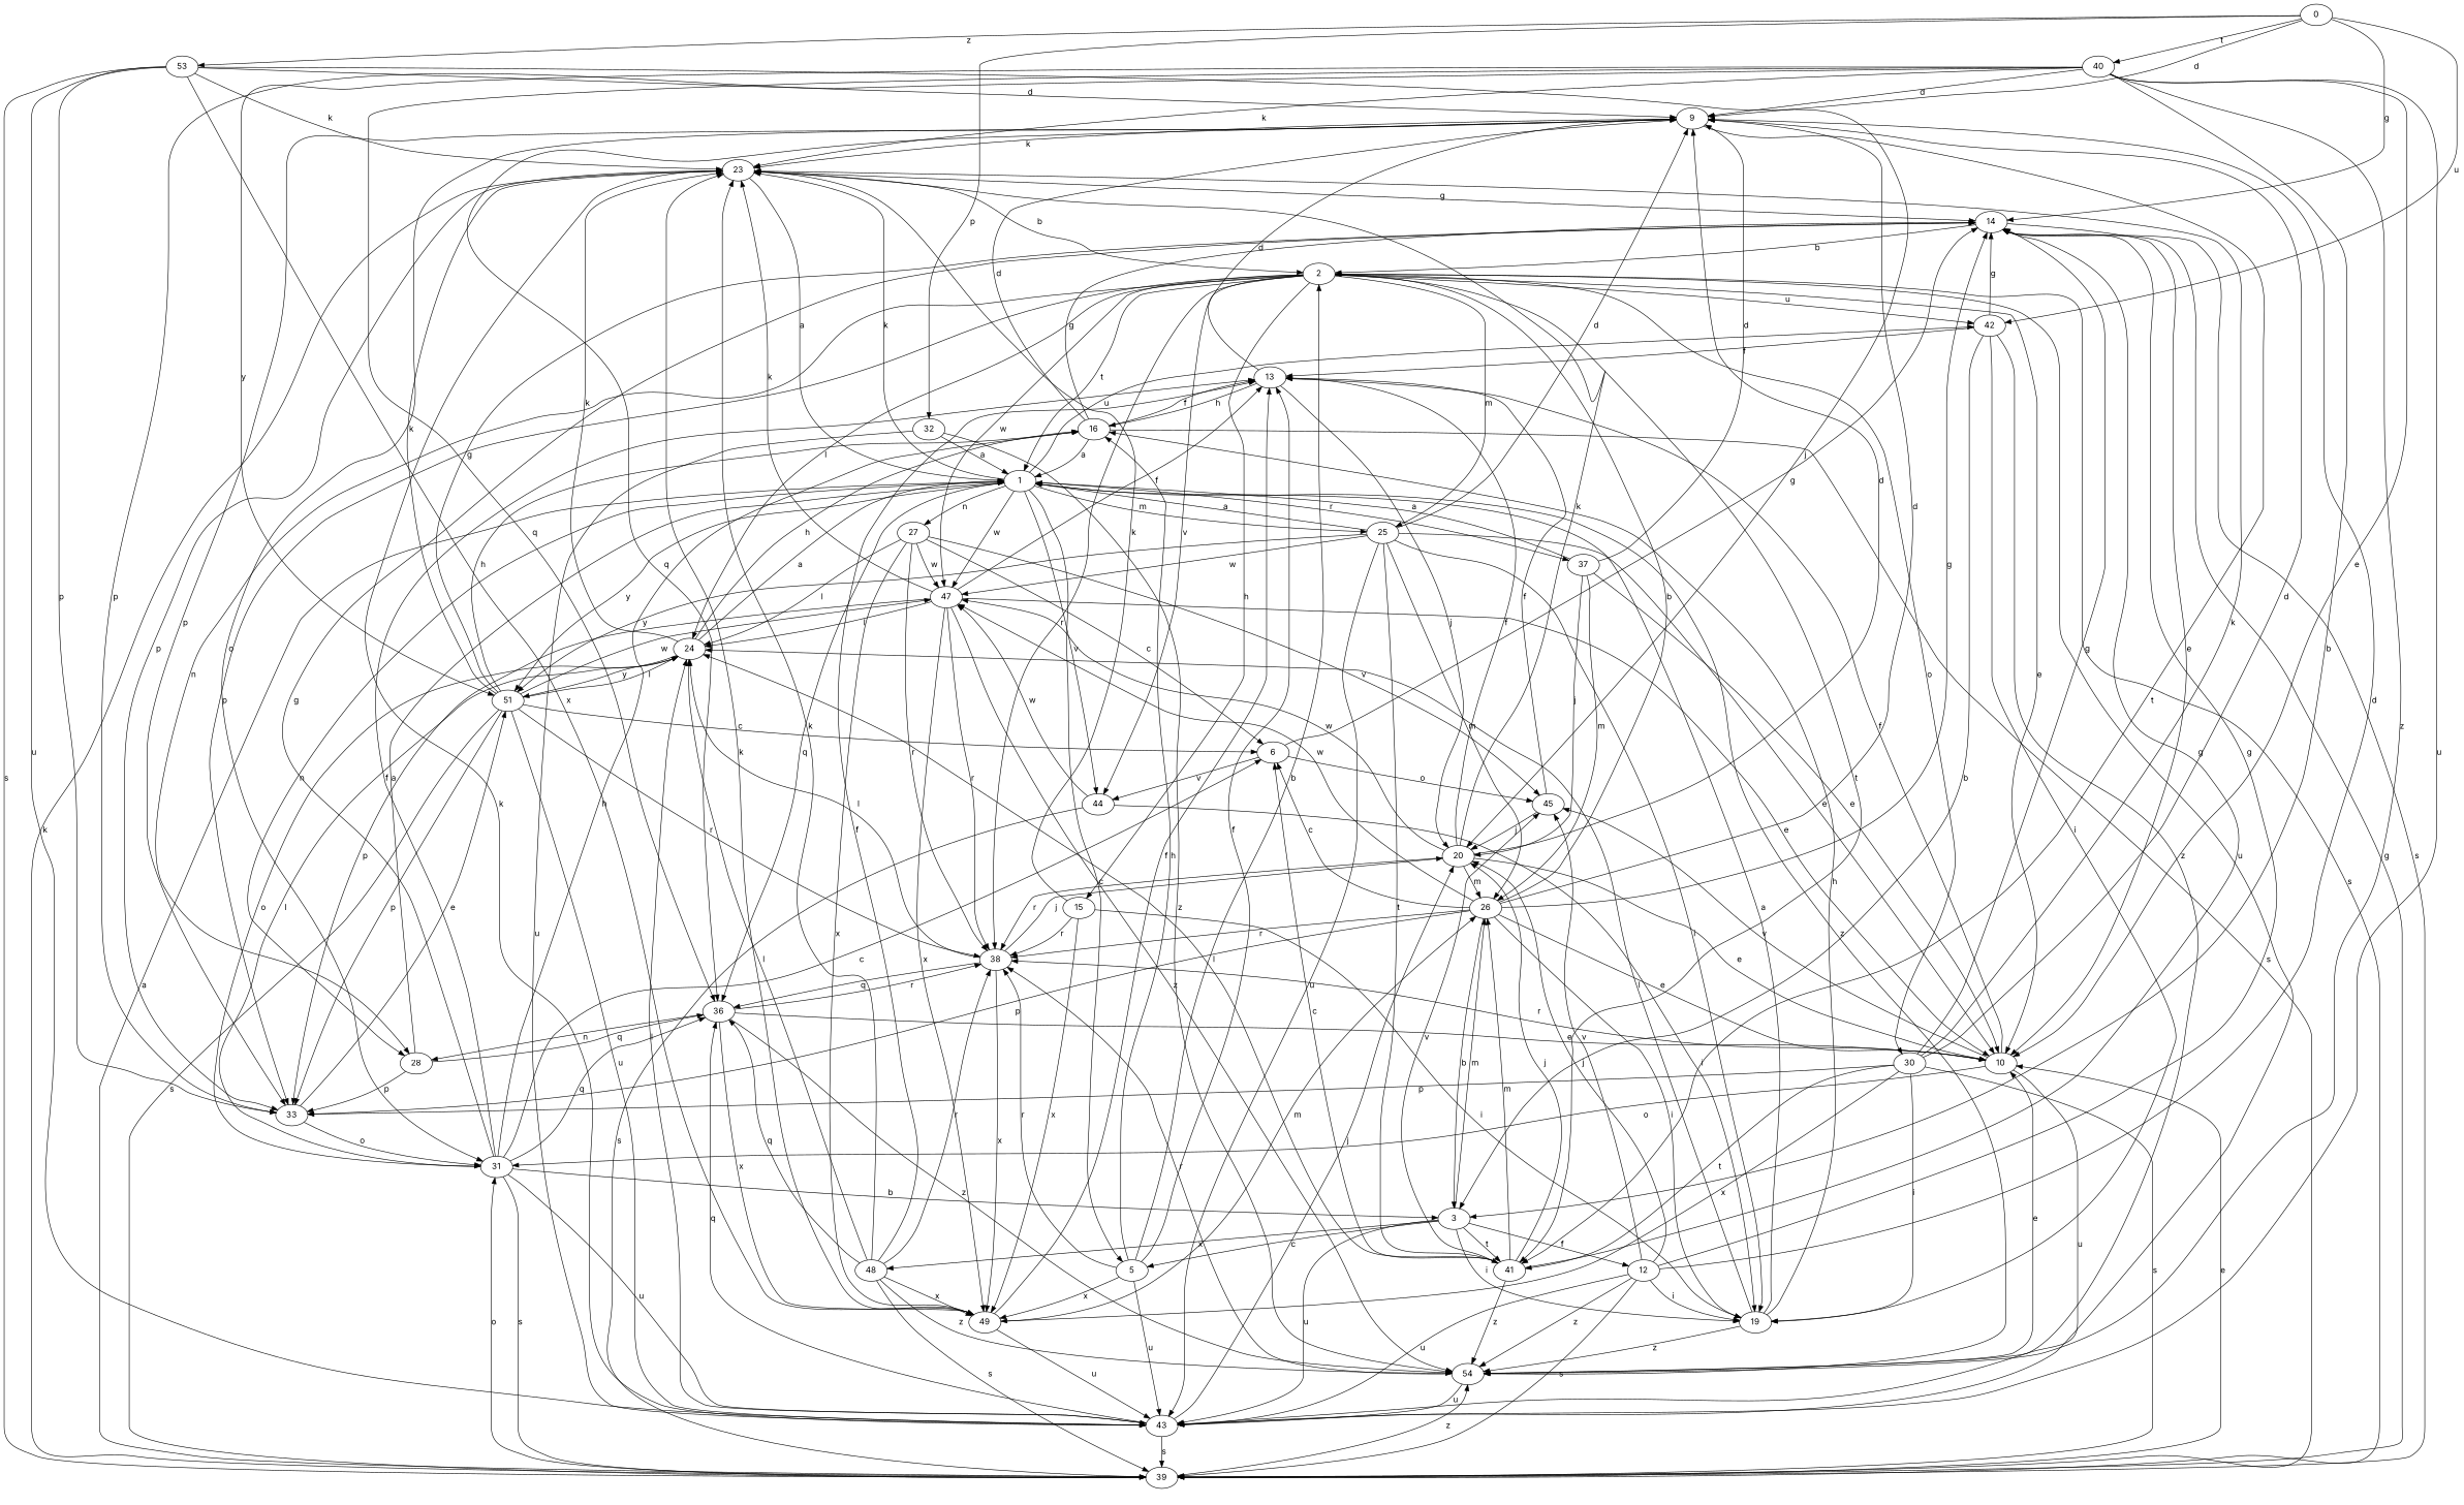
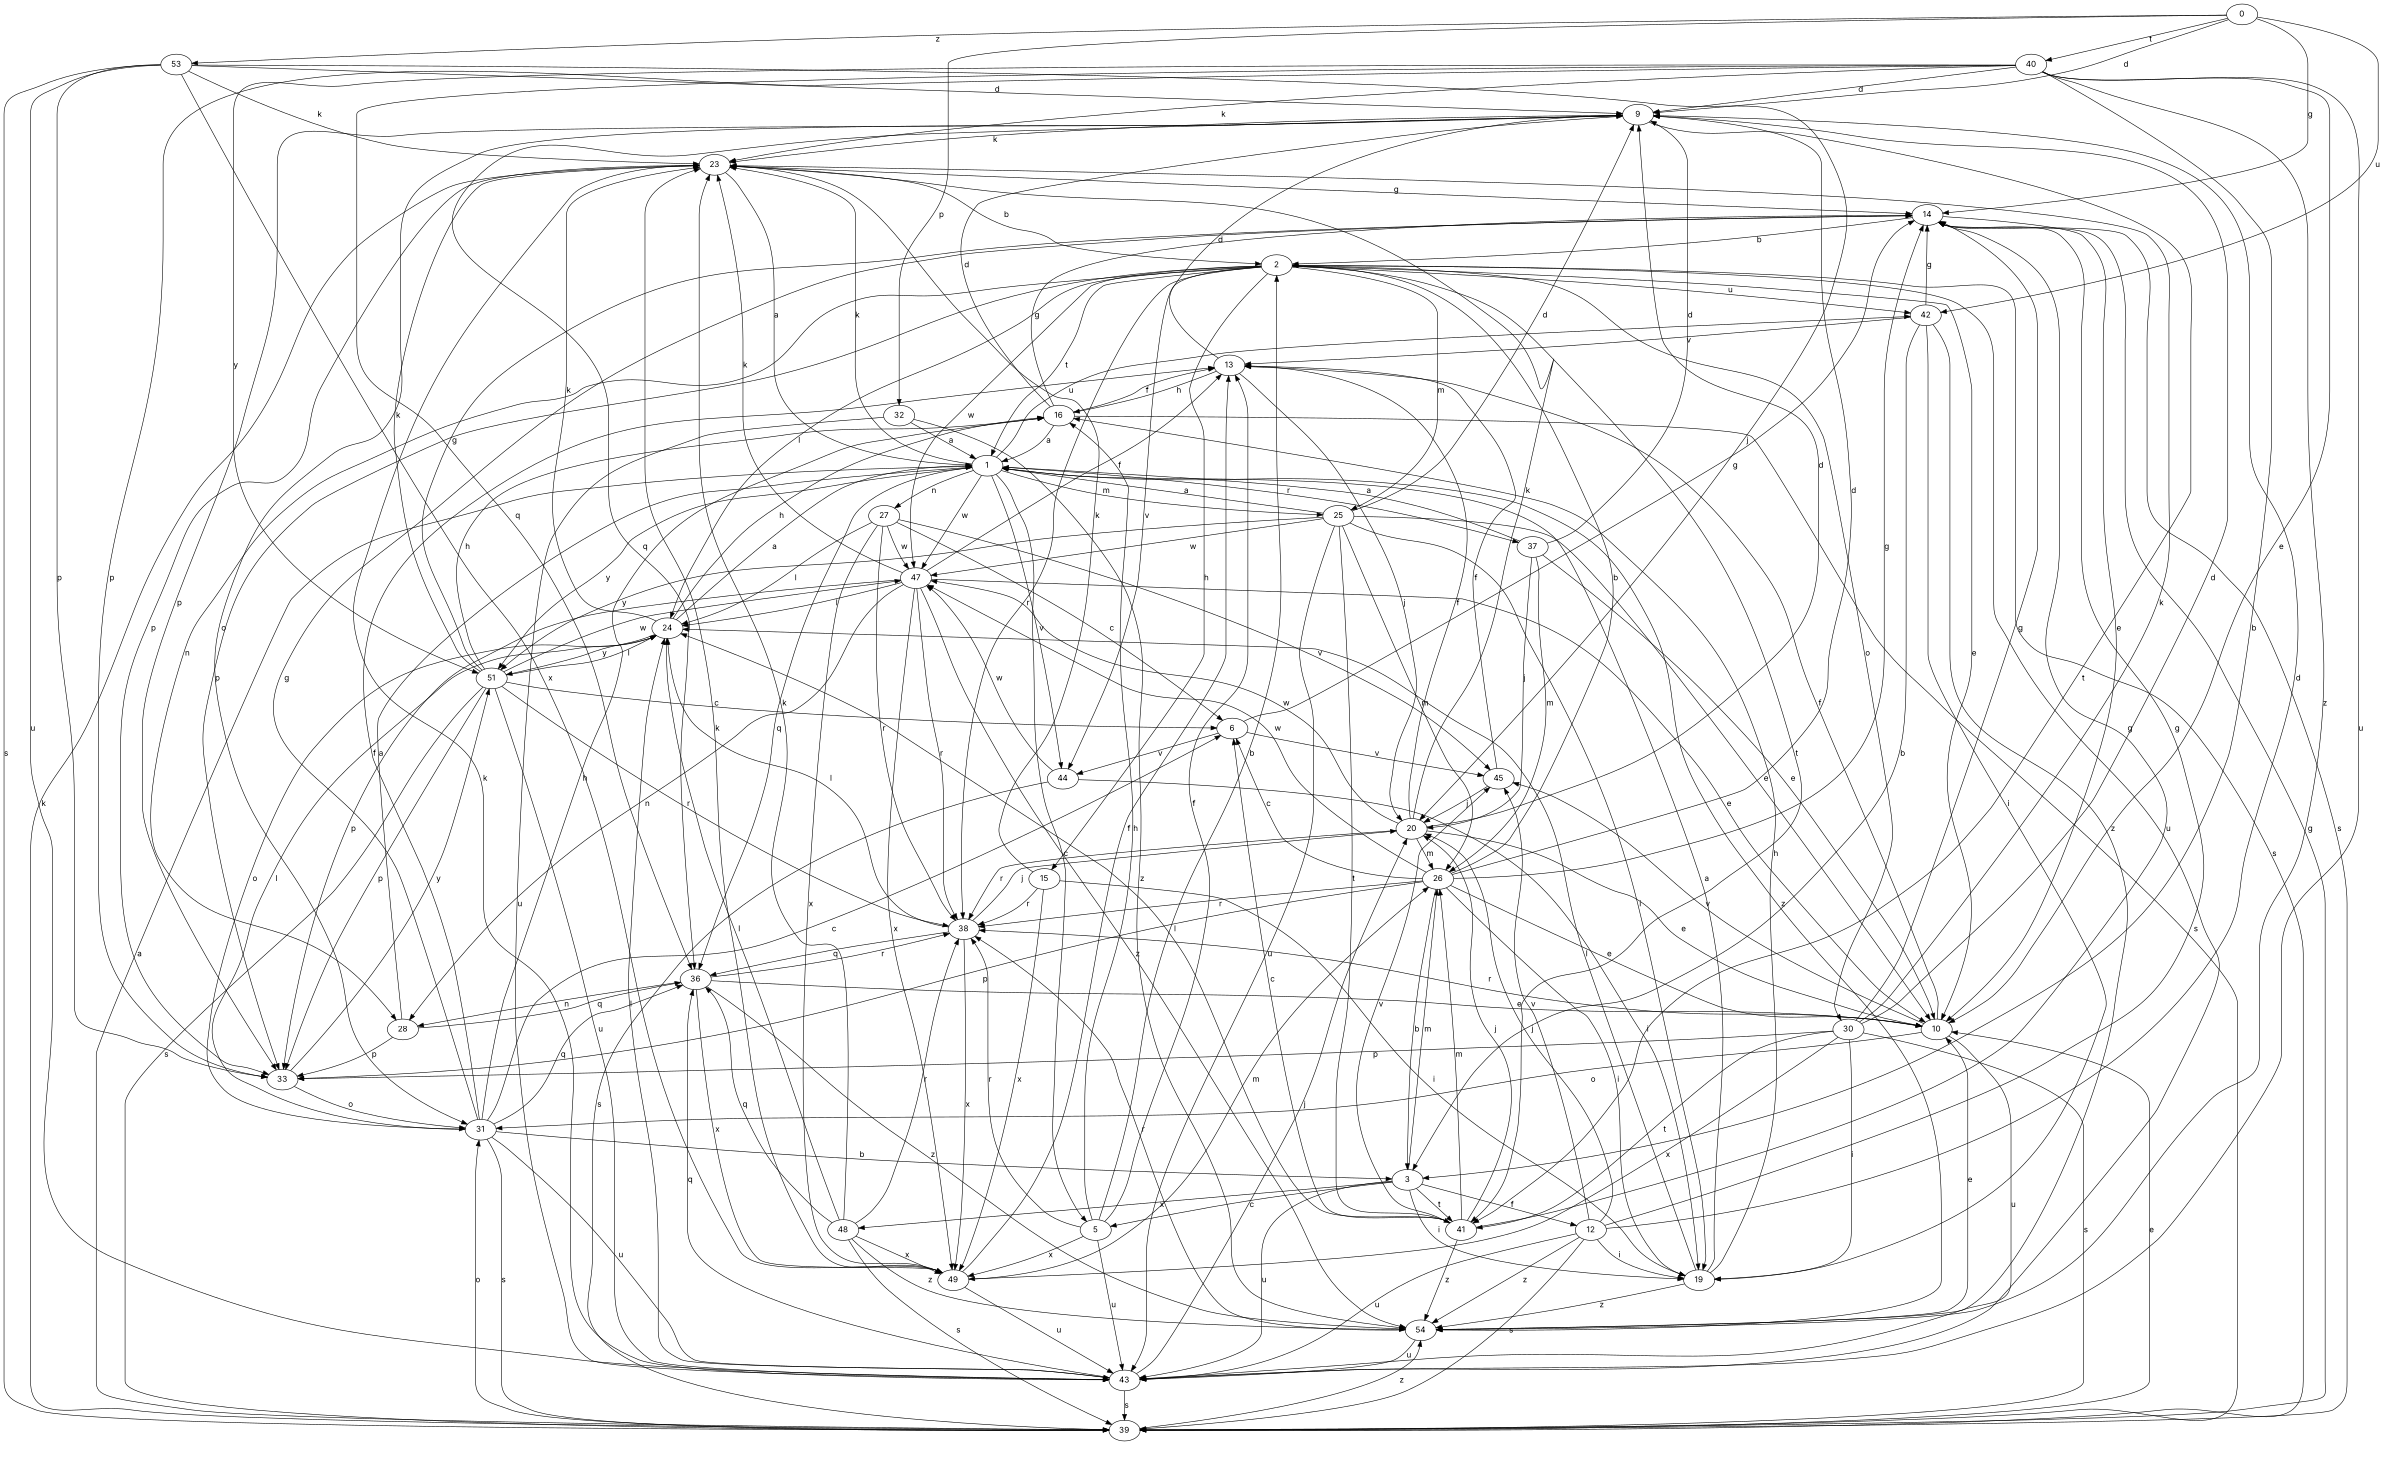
  strict digraph {
    fontname=Inter
    node [fontname=Inter]
    edge [fontname=Inter]
    0
    9
    14
    32
    40
    42
    53
    23
    36
    33
    41
    31
    2
    10
    39
    1
    54
    43
    51
    3
    19
    13
    49
    20
    5
    25
    27
    28
    37
    44
    47
    38
    16
    26
    24
    6
    45
    15
    30
    12
    48
    0 -> 9 [label=d]
    0 -> 14 [label=g]
    0 -> 32 [label=p]
    0 -> 40 [label=t]
    0 -> 42 [label=u]
    0 -> 53 [label=z]
    9 -> 23 [label=k]
    9 -> 36 [label=q]
    9 -> 33 [label=p]
    9 -> 41 [label=t]
    9 -> 31 [label=o]
    14 -> 2 [label=b]
    14 -> 10 [label=e]
    14 -> 39 [label=s]
    32 -> 1 [label=a]
    32 -> 54 [label=z]
    32 -> 43 [label=u]
    40 -> 9 [label=d]
    40 -> 23 [label=k]
    40 -> 36 [label=q]
    40 -> 33 [label=p]
    40 -> 10 [label=e]
    40 -> 54 [label=z]
    40 -> 43 [label=u]
    40 -> 51 [label=y]
    40 -> 3 [label=b]
    42 -> 14 [label=g]
    42 -> 54 [label=z]
    42 -> 3 [label=b]
    42 -> 19 [label=i]
-   42 -> 13 [label=f]
+   42 -> 13 [label=v]
    53 -> 9 [label=d]
    53 -> 23 [label=k]
    53 -> 33 [label=p]
    53 -> 39 [label=s]
    53 -> 43 [label=u]
    53 -> 49 [label=x]
    53 -> 20 [label=j]
    23 -> 14 [label=g]
    23 -> 33 [label=p]
    23 -> 2 [label=b]
    23 -> 1 [label=a]
    36 -> 10 [label=e]
    36 -> 54 [label=z]
    36 -> 49 [label=x]
    36 -> 28 [label=n]
    36 -> 38 [label=r]
    33 -> 31 [label=o]
-   33 -> 51 [label=e]
+   33 -> 51 [label=y]
    41 -> 14 [label=g]
    41 -> 54 [label=z]
    41 -> 20 [label=j]
    41 -> 26 [label=m]
    41 -> 24 [label=l]
    41 -> 6 [label=c]
    41 -> 45 [label=v]
    31 -> 14 [label=g]
    31 -> 36 [label=q]
    31 -> 39 [label=s]
    31 -> 43 [label=u]
    31 -> 3 [label=b]
    31 -> 13 [label=f]
    31 -> 16 [label=h]
    31 -> 24 [label=l]
    31 -> 6 [label=c]
    2 -> 42 [label=u]
    2 -> 33 [label=p]
    2 -> 41 [label=t]
    2 -> 10 [label=e]
    2 -> 39 [label=s]
    2 -> 1 [label=t]
    2 -> 43 [label=u]
    2 -> 25 [label=m]
    2 -> 28 [label=n]
    2 -> 44 [label=v]
    2 -> 47 [label=w]
    2 -> 38 [label=r]
    2 -> 24 [label=l]
    2 -> 15 [label=h]
    2 -> 30 [label=o]
    10 -> 31 [label=o]
    10 -> 43 [label=u]
    10 -> 13 [label=f]
    10 -> 38 [label=r]
    10 -> 45 [label=v]
    39 -> 14 [label=g]
    39 -> 23 [label=k]
    39 -> 31 [label=o]
    39 -> 10 [label=e]
    39 -> 1 [label=a]
    39 -> 54 [label=z]
    1 -> 42 [label=u]
    1 -> 23 [label=k]
    1 -> 36 [label=q]
    1 -> 54 [label=z]
    1 -> 51 [label=y]
    1 -> 5 [label=c]
    1 -> 25 [label=m]
    1 -> 27 [label=n]
-   1 -> 28 [label=n]
+   47 -> 28 [label=n]
    1 -> 37 [label=r]
    1 -> 44 [label=v]
    1 -> 47 [label=w]
    54 -> 10 [label=e]
    54 -> 43 [label=u]
    54 -> 38 [label=r]
    43 -> 23 [label=k]
    43 -> 36 [label=q]
    43 -> 39 [label=s]
    43 -> 20 [label=j]
    43 -> 24 [label=l]
    51 -> 14 [label=g]
    51 -> 23 [label=k]
    51 -> 33 [label=p]
    51 -> 39 [label=s]
    51 -> 43 [label=u]
    51 -> 47 [label=w]
    51 -> 38 [label=r]
    51 -> 16 [label=h]
    51 -> 24 [label=l]
    51 -> 6 [label=c]
    3 -> 41 [label=t]
    3 -> 43 [label=u]
    3 -> 19 [label=i]
    3 -> 5 [label=c]
    3 -> 26 [label=m]
    3 -> 12 [label=f]
    3 -> 48 [label=x]
    19 -> 1 [label=a]
    19 -> 54 [label=z]
    19 -> 16 [label=h]
    19 -> 24 [label=l]
    13 -> 9 [label=d]
    13 -> 20 [label=j]
    13 -> 16 [label=h]
    49 -> 23 [label=k]
    49 -> 43 [label=u]
    49 -> 13 [label=f]
    49 -> 26 [label=m]
    20 -> 9 [label=d]
    20 -> 23 [label=k]
    20 -> 10 [label=e]
    20 -> 13 [label=f]
    20 -> 47 [label=w]
    20 -> 38 [label=r]
    20 -> 26 [label=m]
    5 -> 2 [label=b]
    5 -> 43 [label=u]
    5 -> 13 [label=f]
    5 -> 49 [label=x]
    5 -> 38 [label=r]
    5 -> 16 [label=h]
    25 -> 9 [label=d]
    25 -> 41 [label=t]
    25 -> 10 [label=e]
    25 -> 1 [label=a]
    25 -> 43 [label=u]
    25 -> 51 [label=y]
    25 -> 19 [label=i]
    25 -> 47 [label=w]
    25 -> 26 [label=m]
    27 -> 49 [label=x]
    27 -> 47 [label=w]
    27 -> 38 [label=r]
    27 -> 24 [label=l]
    27 -> 6 [label=c]
    27 -> 45 [label=v]
    28 -> 36 [label=q]
    28 -> 33 [label=p]
    28 -> 1 [label=a]
    37 -> 9 [label=d]
    37 -> 10 [label=e]
    37 -> 1 [label=a]
    37 -> 20 [label=j]
    37 -> 26 [label=m]
    44 -> 39 [label=s]
    44 -> 19 [label=i]
    44 -> 47 [label=w]
    47 -> 23 [label=k]
    47 -> 33 [label=p]
    47 -> 10 [label=e]
    47 -> 54 [label=z]
    47 -> 13 [label=f]
    47 -> 49 [label=x]
    47 -> 38 [label=r]
    47 -> 24 [label=l]
    38 -> 36 [label=q]
    38 -> 49 [label=x]
    38 -> 20 [label=j]
    38 -> 24 [label=l]
    16 -> 9 [label=d]
    16 -> 14 [label=g]
    16 -> 39 [label=s]
    16 -> 1 [label=a]
    16 -> 13 [label=f]
    26 -> 9 [label=d]
    26 -> 14 [label=g]
    26 -> 33 [label=p]
    26 -> 2 [label=b]
    26 -> 10 [label=e]
    26 -> 3 [label=b]
    26 -> 19 [label=i]
    26 -> 47 [label=w]
    26 -> 38 [label=r]
    26 -> 6 [label=c]
    24 -> 23 [label=k]
    24 -> 31 [label=o]
    24 -> 1 [label=a]
    24 -> 51 [label=y]
    24 -> 16 [label=h]
    6 -> 14 [label=g]
    6 -> 44 [label=v]
-   6 -> 45 [label=o]
+   6 -> 45 [label=v]
    45 -> 13 [label=f]
    45 -> 20 [label=j]
    15 -> 23 [label=k]
    15 -> 19 [label=i]
    15 -> 49 [label=x]
    15 -> 38 [label=r]
    30 -> 9 [label=d]
    30 -> 14 [label=g]
    30 -> 23 [label=k]
    30 -> 33 [label=p]
    30 -> 41 [label=t]
    30 -> 39 [label=s]
    30 -> 19 [label=i]
    30 -> 49 [label=x]
    12 -> 9 [label=d]
    12 -> 14 [label=g]
    12 -> 39 [label=s]
    12 -> 54 [label=z]
    12 -> 43 [label=u]
    12 -> 19 [label=i]
    12 -> 20 [label=j]
    12 -> 45 [label=v]
    48 -> 23 [label=k]
    48 -> 36 [label=q]
    48 -> 39 [label=s]
    48 -> 54 [label=z]
-   48 -> 13 [label=f]
    48 -> 49 [label=x]
    48 -> 38 [label=r]
    48 -> 24 [label=l]
  }
